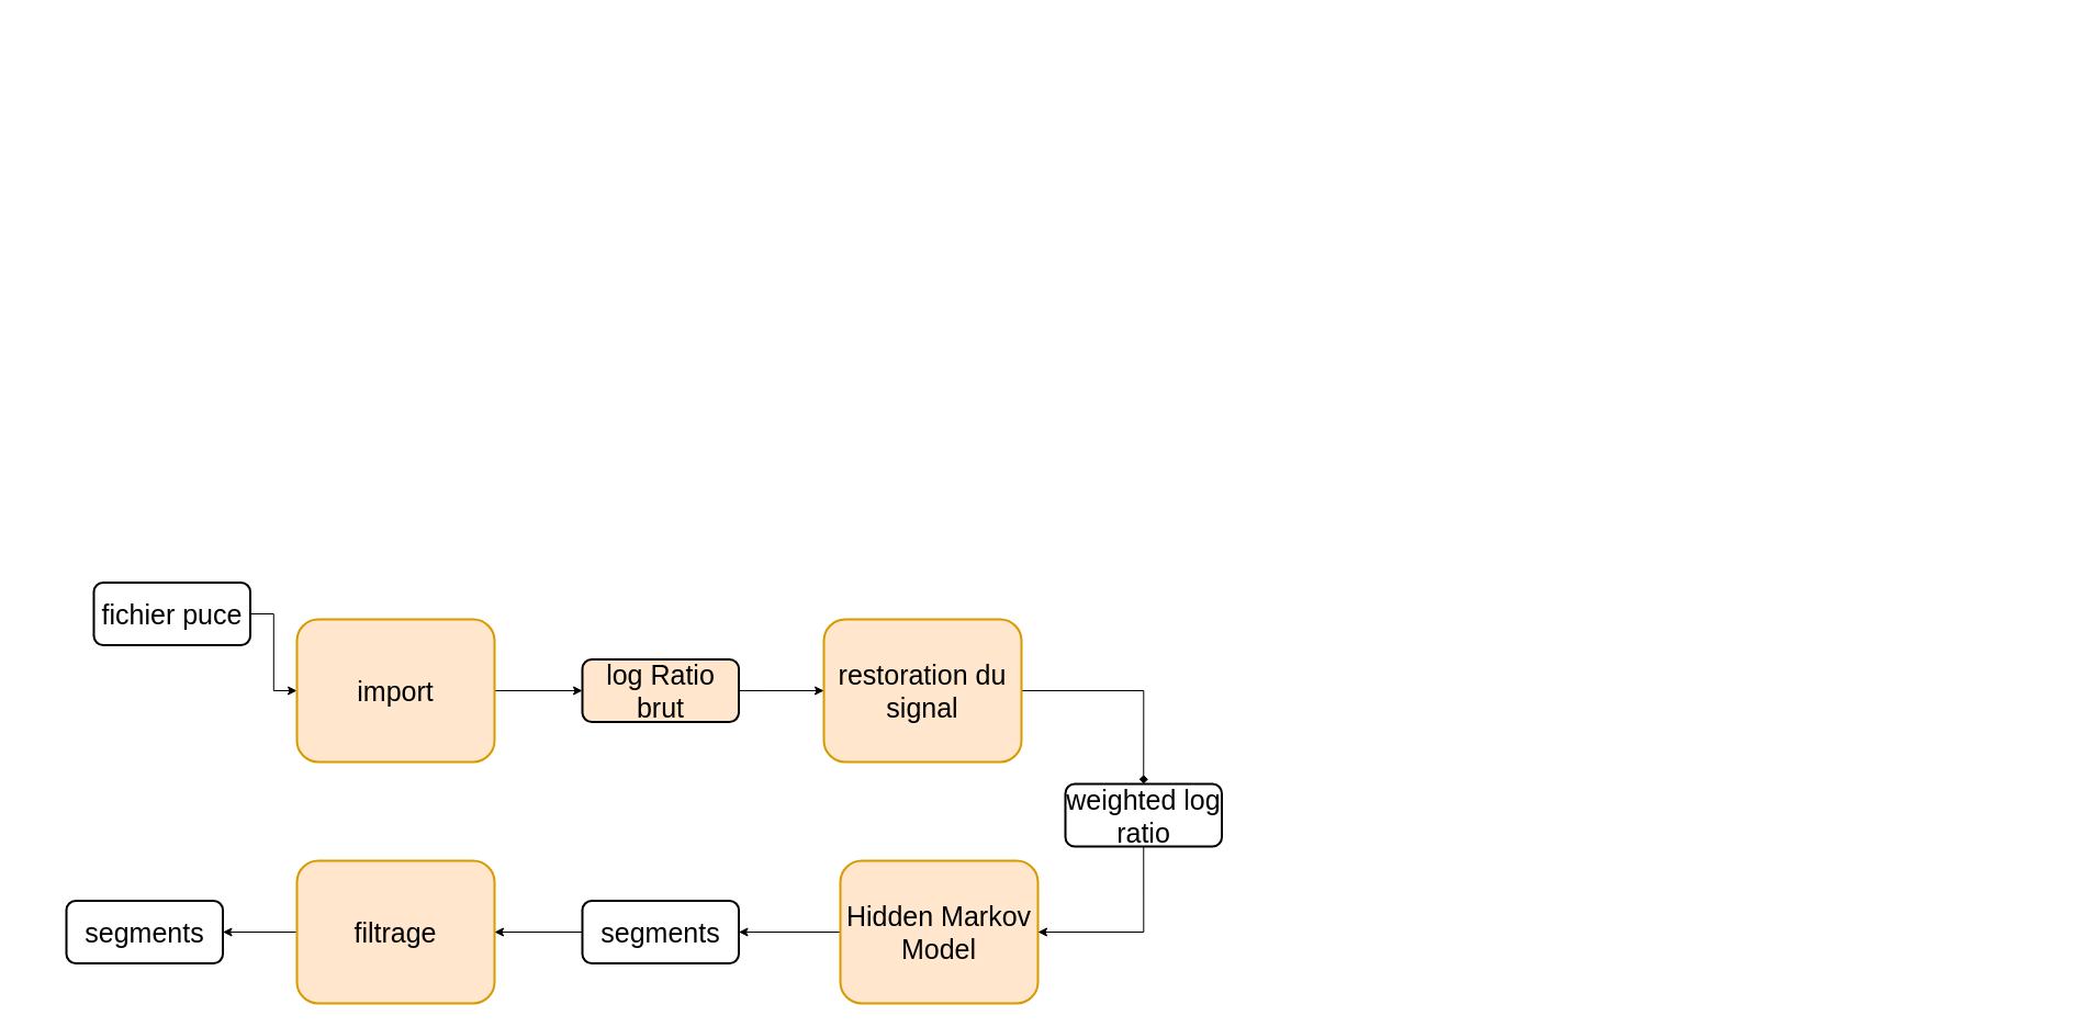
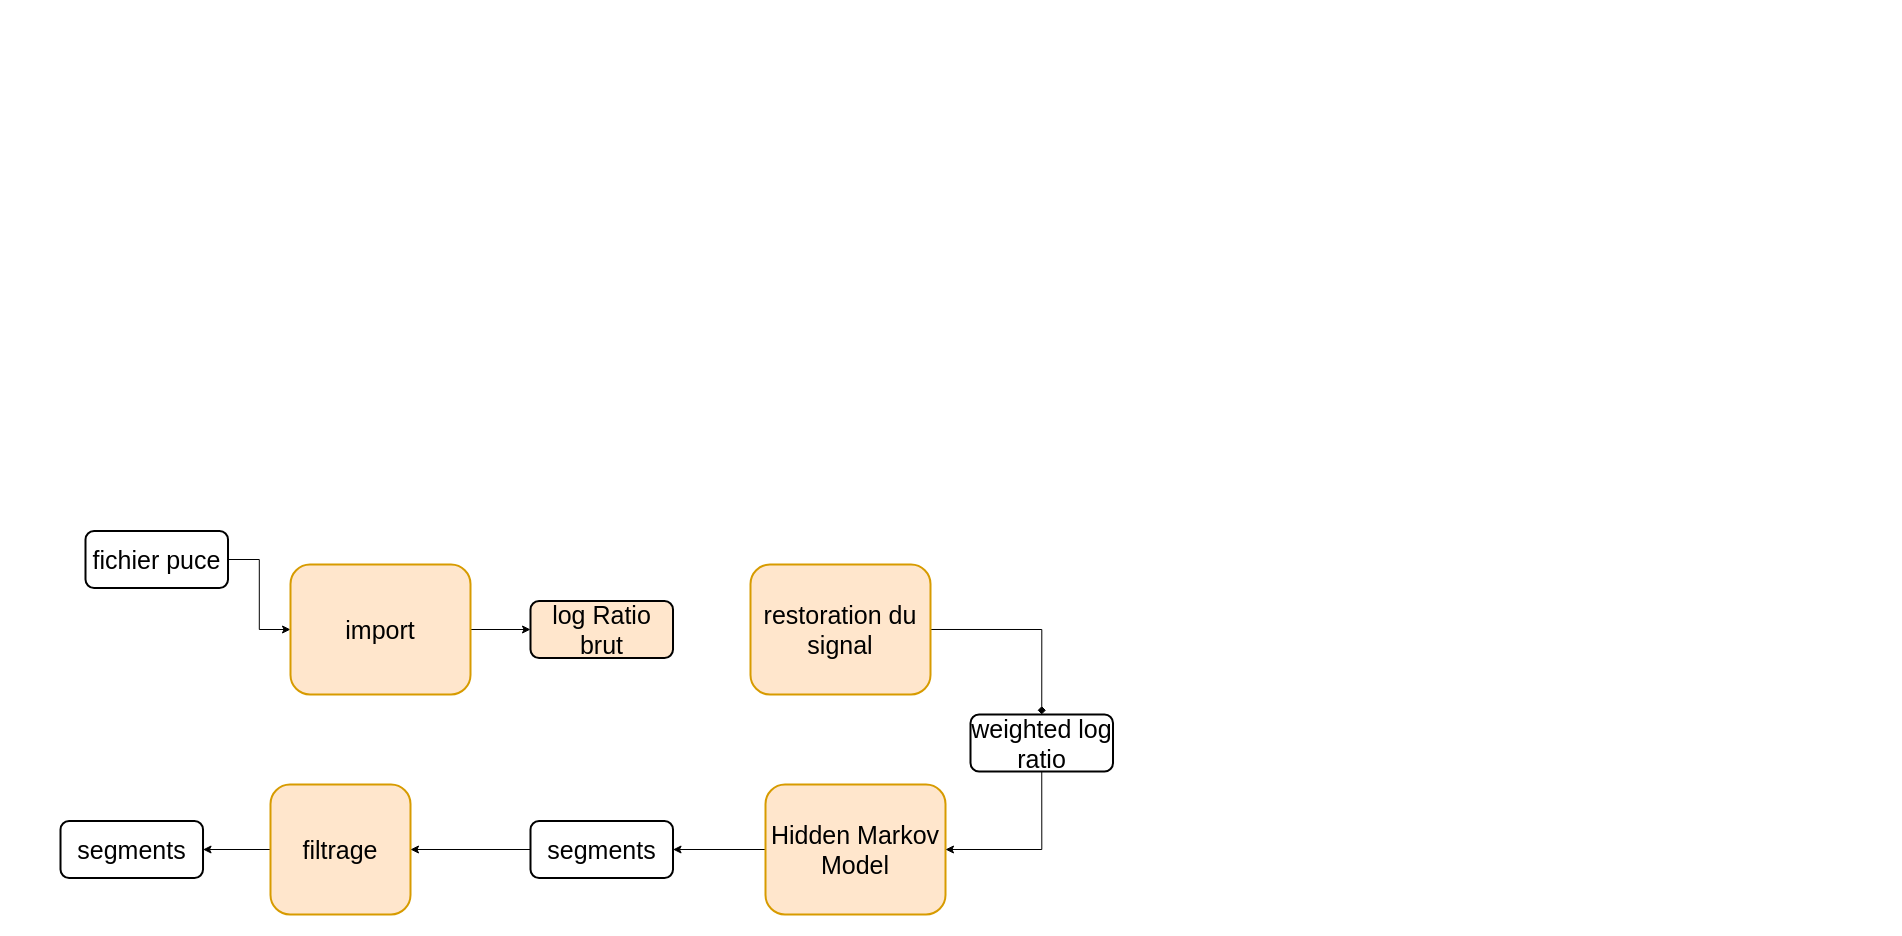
  <mxCell id="0" />
  <mxCell id="1" parent="0" />
  <mxCell id="2" style="edgeStyle=orthogonalEdgeStyle;rounded=0;orthogonalLoop=1;jettySize=auto;html=1;exitX=1;exitY=0.5;exitDx=0;exitDy=0;entryX=0;entryY=0.5;entryDx=0;entryDy=0;" parent="1" edge="1"><mxGeometry relative="1" as="geometry"><mxPoint x="220.005" y="182.511" as="targetPoint" /></mxGeometry></mxCell>
  <mxCell id="3" style="edgeStyle=orthogonalEdgeStyle;rounded=0;orthogonalLoop=1;jettySize=auto;html=1;exitX=1;exitY=0.5;exitDx=0;exitDy=0;entryX=0;entryY=0.5;entryDx=0;entryDy=0;" parent="1" edge="1"><mxGeometry relative="1" as="geometry"><mxPoint x="20" y="20.805" as="targetPoint" /></mxGeometry></mxCell>
  <mxCell id="4" style="edgeStyle=orthogonalEdgeStyle;rounded=0;orthogonalLoop=1;jettySize=auto;html=1;exitX=1;exitY=0.5;exitDx=0;exitDy=0;entryX=0;entryY=0.5;entryDx=0;entryDy=0;" parent="1" edge="1"><mxGeometry relative="1" as="geometry"><mxPoint x="1880" y="49" as="sourcePoint" /></mxGeometry></mxCell>
  <mxCell id="5" style="edgeStyle=orthogonalEdgeStyle;rounded=0;orthogonalLoop=1;jettySize=auto;html=1;exitX=1;exitY=0.5;exitDx=0;exitDy=0;entryX=0.5;entryY=0;entryDx=0;entryDy=0;endArrow=diamond;" edge="1" parent="1" source="6" target="16"><mxGeometry relative="1" as="geometry" /></mxCell>
  <mxCell id="6" value="restoration du signal" style="rounded=1;whiteSpace=wrap;html=1;shadow=0;fontFamily=Helvetica;fontSize=25;fontColor=default;align=center;strokeColor=#d79b00;strokeWidth=2;fillColor=#ffe6cc;" vertex="1" parent="1"><mxGeometry x="750" y="563.99" width="180" height="130" as="geometry" /></mxCell>
  <mxCell id="7" style="edgeStyle=orthogonalEdgeStyle;rounded=0;orthogonalLoop=1;jettySize=auto;html=1;entryX=0;entryY=0.5;entryDx=0;entryDy=0;fontSize=25;" edge="1" parent="1" source="8" target="12"><mxGeometry relative="1" as="geometry"><mxPoint x="170.01" y="477.625" as="targetPoint" /></mxGeometry></mxCell>
  <mxCell id="8" value="fichier puce" style="rounded=1;whiteSpace=wrap;html=1;fontSize=25;glass=0;strokeWidth=2;shadow=0;aspect=fixed;" vertex="1" parent="1"><mxGeometry x="85" y="530.504" width="142.507" height="57.003" as="geometry" /></mxCell>
  <mxCell id="9" style="edgeStyle=orthogonalEdgeStyle;rounded=0;orthogonalLoop=1;jettySize=auto;html=1;entryX=1;entryY=0.5;entryDx=0;entryDy=0;" edge="1" parent="1" source="10" target="21"><mxGeometry relative="1" as="geometry" /></mxCell>
  <mxCell id="10" value="Hidden Markov Model" style="rounded=1;whiteSpace=wrap;html=1;shadow=0;fontFamily=Helvetica;fontSize=25;fontColor=default;align=center;strokeColor=#d79b00;strokeWidth=2;fillColor=#ffe6cc;" vertex="1" parent="1"><mxGeometry x="765" y="784" width="180" height="130" as="geometry" /></mxCell>
  <mxCell id="11" style="edgeStyle=orthogonalEdgeStyle;rounded=0;orthogonalLoop=1;jettySize=auto;html=1;exitX=1;exitY=0.5;exitDx=0;exitDy=0;entryX=0;entryY=0.5;entryDx=0;entryDy=0;fontSize=25;" edge="1" parent="1" source="12" target="14"><mxGeometry relative="1" as="geometry" /></mxCell>
- <mxCell id="12" value="import" style="rounded=1;whiteSpace=wrap;html=1;shadow=0;fontFamily=Helvetica;fontSize=25;fontColor=default;align=center;strokeColor=#d79b00;strokeWidth=2;fillColor=#ffe6cc;" vertex="1" parent="1"><mxGeometry x="270" y="564" width="180" height="130" as="geometry" /></mxCell>
- <mxCell id="13" style="edgeStyle=orthogonalEdgeStyle;rounded=0;orthogonalLoop=1;jettySize=auto;html=1;exitX=1;exitY=0.5;exitDx=0;exitDy=0;entryX=0;entryY=0.5;entryDx=0;entryDy=0;fontSize=25;" edge="1" parent="1" source="14" target="6"><mxGeometry relative="1" as="geometry" /></mxCell>
+ <mxCell id="12" value="import" style="rounded=1;whiteSpace=wrap;html=1;shadow=0;fontFamily=Helvetica;fontSize=25;fontColor=default;align=center;strokeColor=#d79b00;strokeWidth=2;fillColor=#ffe6cc;" vertex="1" parent="1"><mxGeometry x="290" y="564" width="180" height="130" as="geometry" /></mxCell>
  <mxCell id="14" value="log Ratio brut" style="rounded=1;whiteSpace=wrap;html=1;fontSize=25;glass=0;strokeWidth=2;shadow=0;aspect=fixed;fillColor=#ffe6cc;" vertex="1" parent="1"><mxGeometry x="530.005" y="600.5" width="142.507" height="57.003" as="geometry" /></mxCell>
  <mxCell id="15" style="edgeStyle=orthogonalEdgeStyle;rounded=0;orthogonalLoop=1;jettySize=auto;html=1;exitX=0.5;exitY=1;exitDx=0;exitDy=0;entryX=1;entryY=0.5;entryDx=0;entryDy=0;" edge="1" parent="1" source="16" target="10"><mxGeometry relative="1" as="geometry" /></mxCell>
  <mxCell id="16" value="weighted log ratio" style="rounded=1;whiteSpace=wrap;html=1;fontSize=25;glass=0;strokeWidth=2;shadow=0;aspect=fixed;" vertex="1" parent="1"><mxGeometry x="970.005" y="714" width="142.507" height="57.003" as="geometry" /></mxCell>
  <mxCell id="17" style="edgeStyle=orthogonalEdgeStyle;rounded=0;orthogonalLoop=1;jettySize=auto;html=1;entryX=1;entryY=0.5;entryDx=0;entryDy=0;fontSize=25;exitX=0;exitY=0.5;exitDx=0;exitDy=0;" edge="1" parent="1" source="18" target="19"><mxGeometry relative="1" as="geometry"><mxPoint x="792.51" y="924" as="sourcePoint" /></mxGeometry></mxCell>
- <mxCell id="18" value="filtrage" style="rounded=1;whiteSpace=wrap;html=1;shadow=0;fontFamily=Helvetica;fontSize=25;fontColor=default;align=center;strokeColor=#d79b00;strokeWidth=2;fillColor=#ffe6cc;" vertex="1" parent="1"><mxGeometry x="270" y="784" width="180" height="130" as="geometry" /></mxCell>
+ <mxCell id="18" value="filtrage" style="rounded=1;whiteSpace=wrap;html=1;shadow=0;fontFamily=Helvetica;fontSize=25;fontColor=default;align=center;strokeColor=#d79b00;strokeWidth=2;fillColor=#ffe6cc;" vertex="1" parent="1"><mxGeometry x="270" y="784" width="140" height="130" as="geometry" /></mxCell>
  <mxCell id="19" value="segments" style="rounded=1;whiteSpace=wrap;html=1;fontSize=25;glass=0;strokeWidth=2;shadow=0;aspect=fixed;" vertex="1" parent="1"><mxGeometry x="60.005" y="820.5" width="142.507" height="57.003" as="geometry" /></mxCell>
  <mxCell id="20" style="edgeStyle=orthogonalEdgeStyle;rounded=0;orthogonalLoop=1;jettySize=auto;html=1;entryX=1;entryY=0.5;entryDx=0;entryDy=0;" edge="1" parent="1" source="21" target="18"><mxGeometry relative="1" as="geometry" /></mxCell>
  <mxCell id="21" value="segments" style="rounded=1;whiteSpace=wrap;html=1;fontSize=25;glass=0;strokeWidth=2;shadow=0;aspect=fixed;" vertex="1" parent="1"><mxGeometry x="530.005" y="820.5" width="142.507" height="57.003" as="geometry" /></mxCell>
